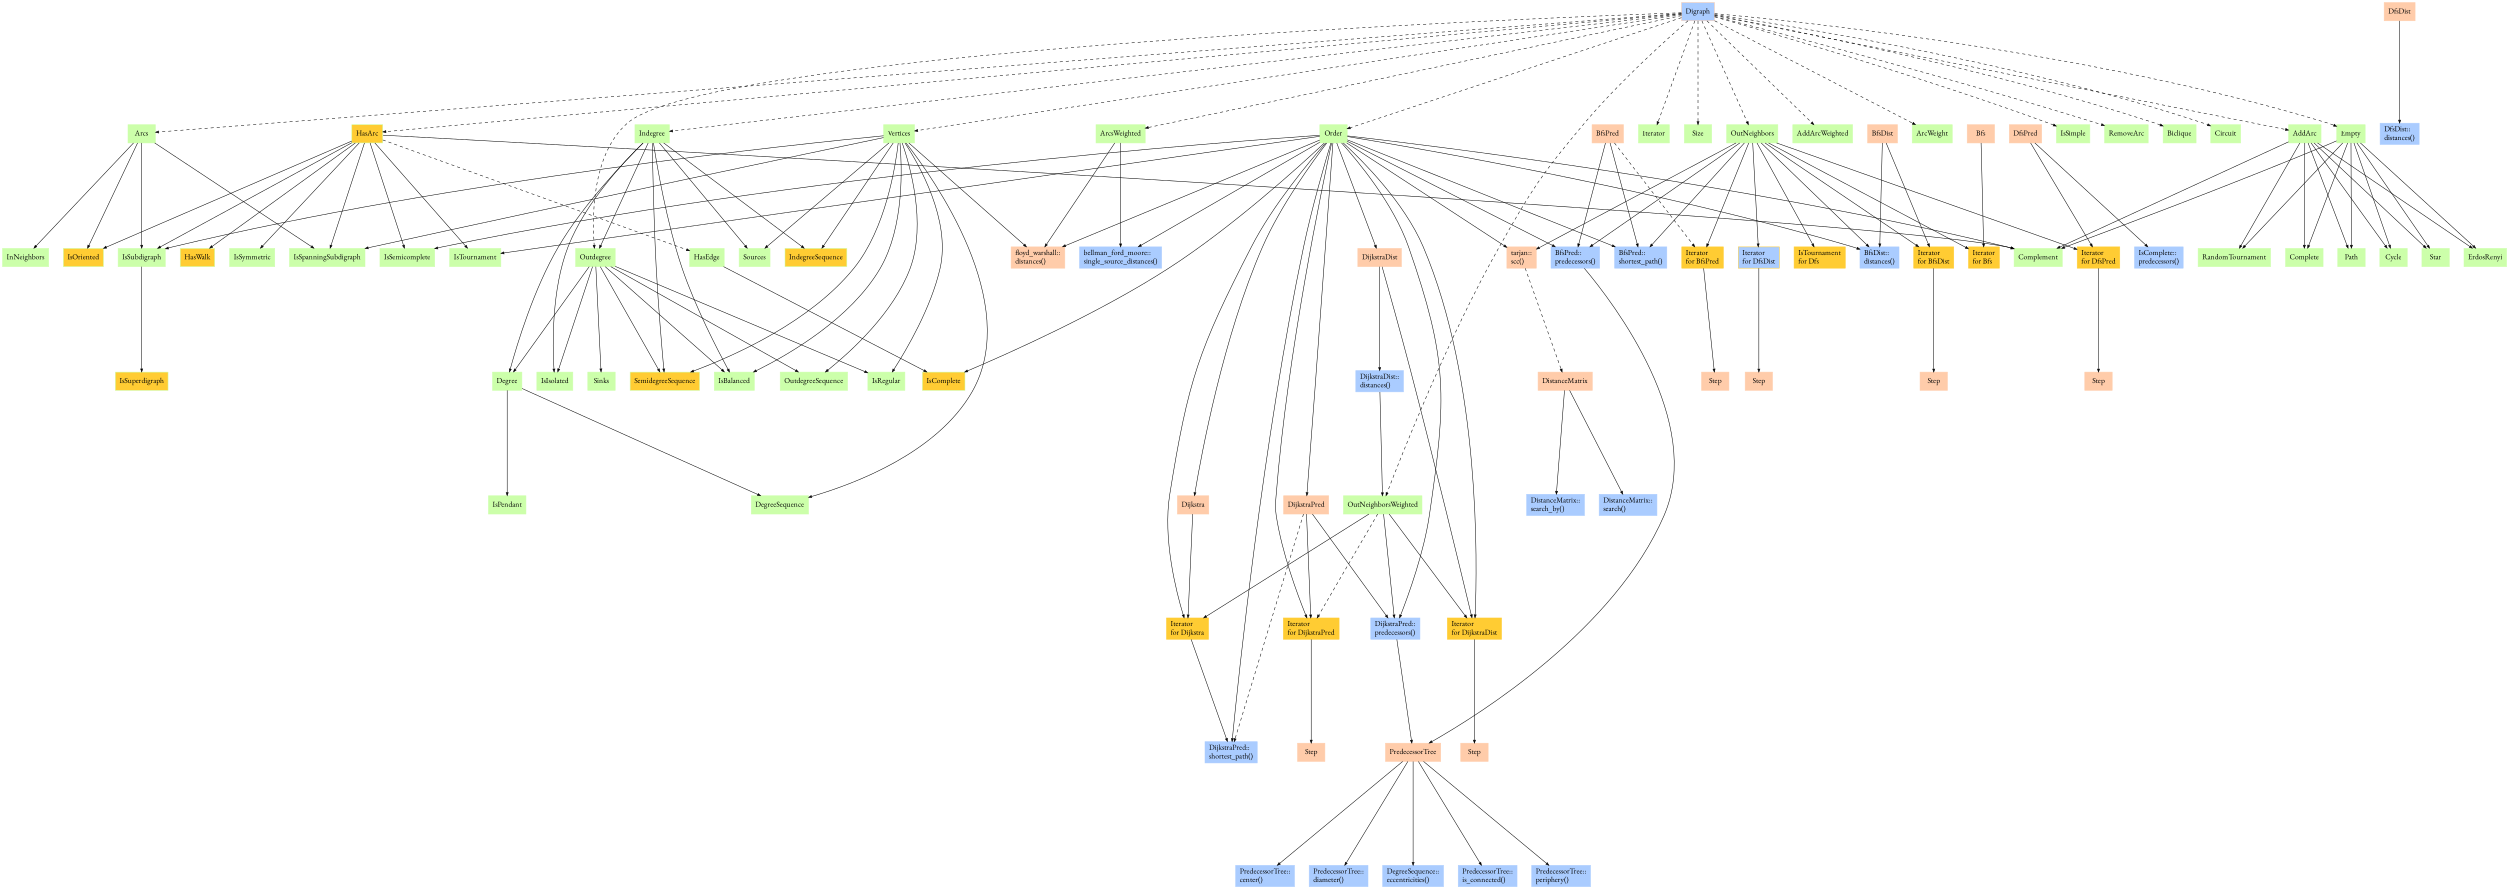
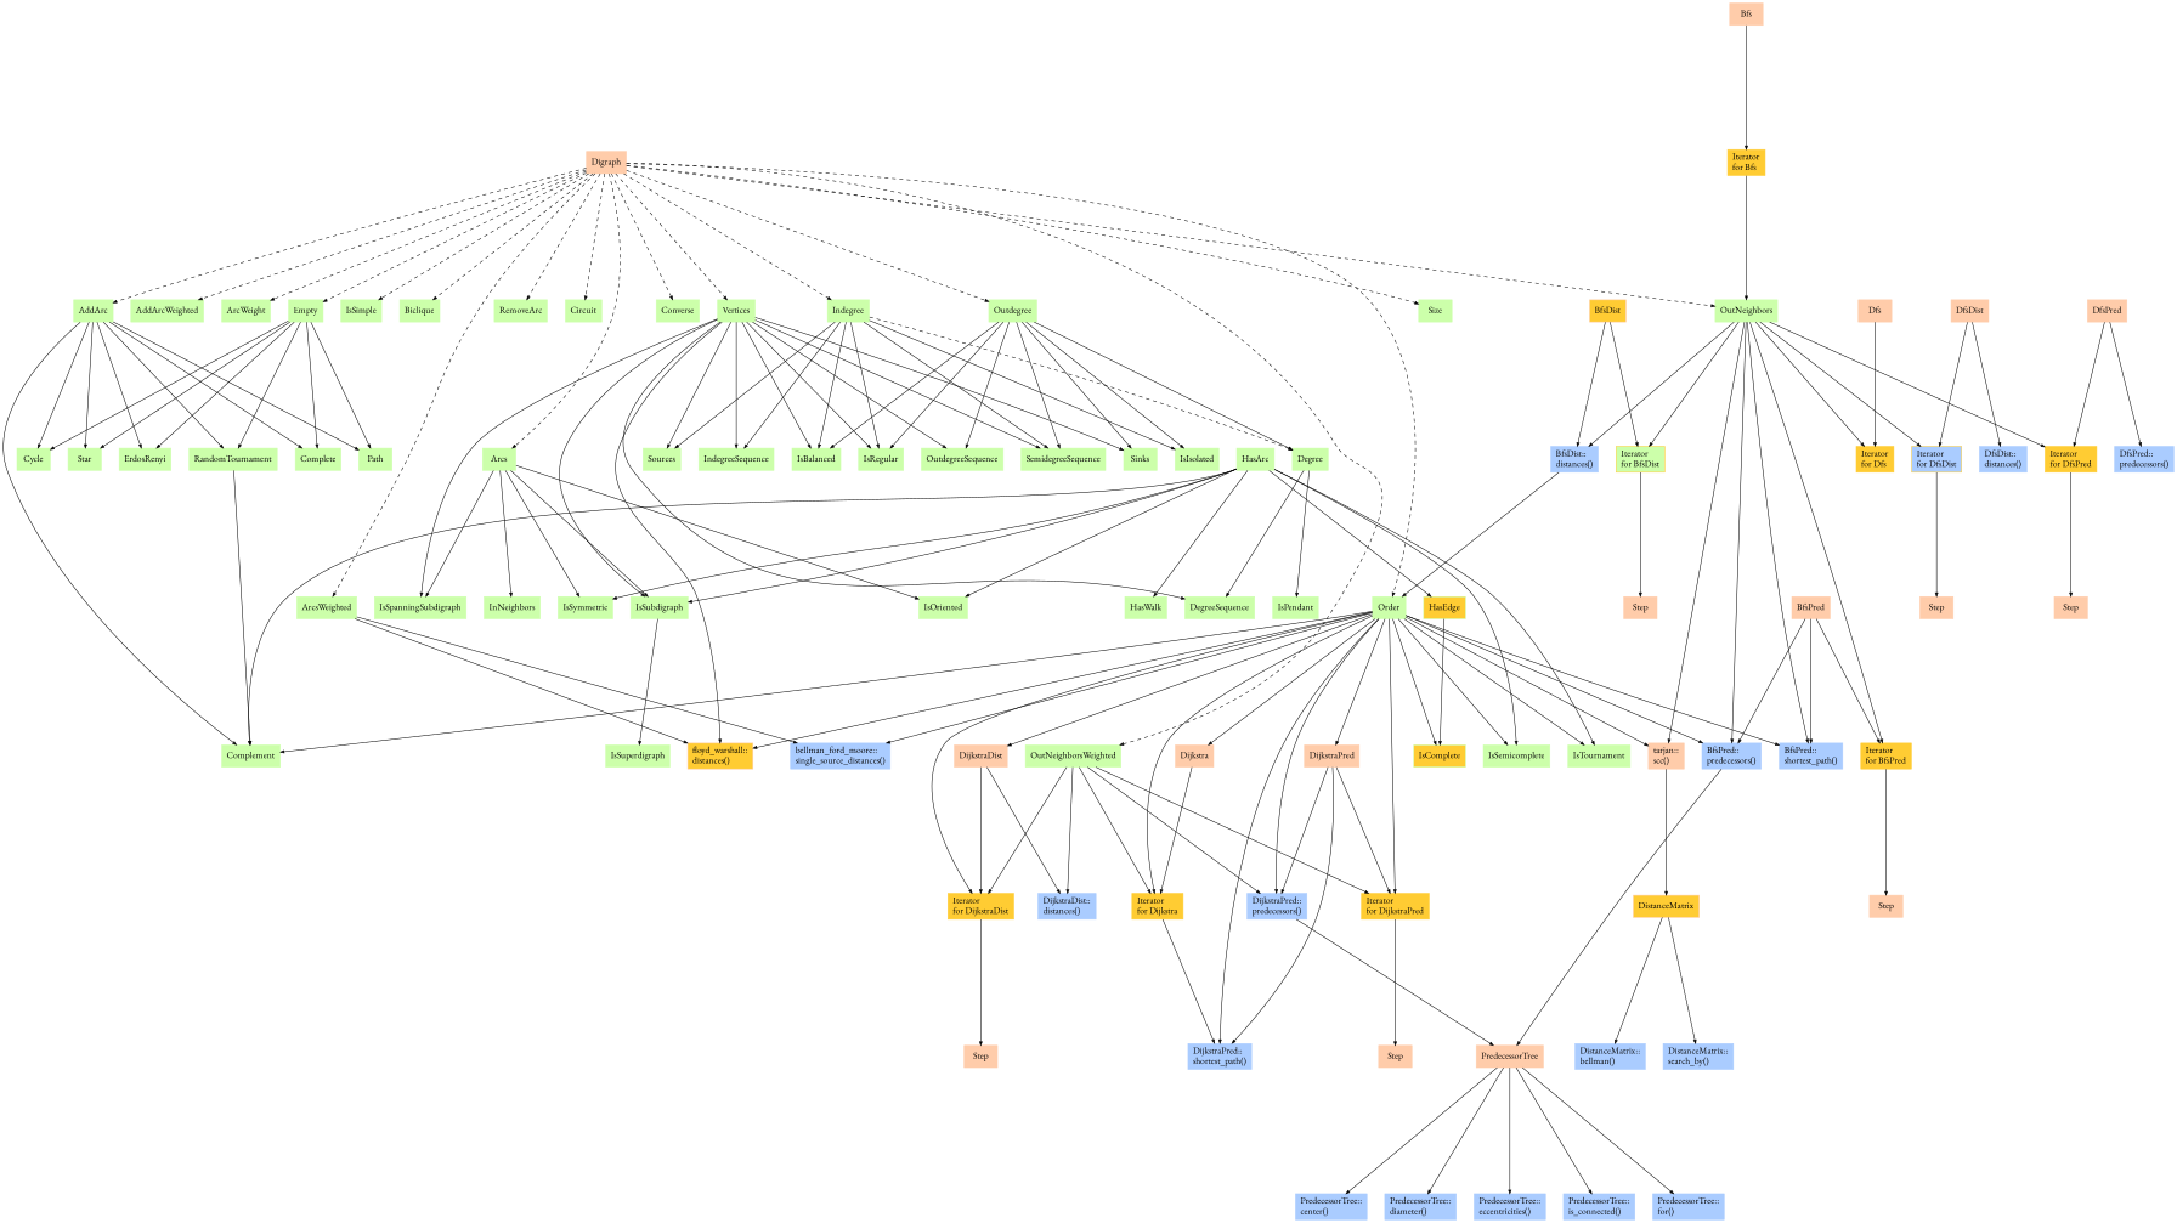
  digraph {
    fontname="EB Garamond"
    nodesep=0.4
    overlap_scaling=6
    ranksep=2.8
    scale=5.3
    node [color="#ccffaa" fontname="EB Garamond" fontsize=15 shape=box style=filled]
    edge [arrowsize=0.6 fontname="EB Garamond" fontsize=9]
    Biclique
    n2 [label=Circuit]
    Order
-   Converse [label=Iterator]
+   Converse
    Empty
    n6 [label=Complement]
    n7 [label=Complete]
    n8 [label=Path]
    n9 [label=Cycle]
    n10 [label=Star]
    Arcs
    n12 [label=Sinks]
    Vertices
    Indegree
    Outdegree
    n16 [label=Sources]
    n17 [label=Degree]
    Size
    n19 [label=AddArc]
    n20 [label=AddArcWeighted]
    n21 [label=ArcWeight]
    n22 [label=ArcsWeighted]
    n23 [label=DegreeSequence]
    n24 [label=ErdosRenyi]
-   n25 [label=HasArc fillcolor="#ffcc33"]
-   n26 [label=HasEdge]
-   n27 [label=HasWalk fillcolor="#ffcc33"]
+   n25 [label=HasArc]
+   n26 [label=HasEdge fillcolor="#ffcc33"]
+   n27 [label=HasWalk]
    n28 [label=InNeighbors]
-   n29 [label=IndegreeSequence fillcolor="#ffcc33"]
+   n29 [label=IndegreeSequence]
    n30 [label=IsBalanced]
    n31 [fillcolor="#ffcc33" label=IsComplete]
    n32 [label=IsIsolated]
-   n33 [label=IsOriented fillcolor="#ffcc33"]
+   n33 [label=IsOriented]
    n34 [label=IsPendant]
    n35 [label=IsRegular]
    n36 [label=IsSemicomplete]
    n37 [label=IsSimple]
    n38 [label=IsSpanningSubdigraph]
    n39 [label=IsSubdigraph]
-   n40 [label=IsSuperdigraph fillcolor="#ffcc33"]
+   n40 [label=IsSuperdigraph]
    n41 [label=IsSymmetric]
    n42 [label=IsTournament]
    n43 [label=OutNeighbors]
    n44 [label=OutNeighborsWeighted]
    n45 [label=OutdegreeSequence]
    n46 [label=RandomTournament]
    n47 [label=RemoveArc]
-   n48 [label=SemidegreeSequence fillcolor="#ffcc33"]
+   n48 [label=SemidegreeSequence]
    n49 [color="#aaccff" label="BfsDist::\ldistances()\l"]
    n50 [color="#aaccff" label="BfsPred::\lpredecessors()\l"]
    n51 [color="#aaccff" label="BfsPred::\lshortest_path()\l"]
    n52 [color="#aaccff" label="DfsDist::\ldistances()\l"]
-   n53 [color="#aaccff" label="IsComplete::\lpredecessors()\l"]
+   n53 [color="#aaccff" label="DfsPred::\lpredecessors()\l"]
    n54 [color="#aaccff" label="DijkstraDist::\ldistances()\l"]
    n55 [color="#aaccff" label="DijkstraPred::\lpredecessors()\l"]
    n56 [color="#aaccff" label="DijkstraPred::\lshortest_path()\l"]
-   n57 [color="#aaccff" label="DistanceMatrix::\lsearch()\l"]
+   n57 [color="#aaccff" label="DistanceMatrix::\lbellman()\l"]
    n58 [color="#aaccff" label="DistanceMatrix::\lsearch_by()\l"]
    n59 [color="#aaccff" label="PredecessorTree::\lcenter()\l"]
    n60 [color="#aaccff" label="PredecessorTree::\ldiameter()\l"]
-   n61 [color="#aaccff" label="DegreeSequence::\leccentricities()\l"]
+   n61 [color="#aaccff" label="PredecessorTree::\leccentricities()\l"]
    n62 [color="#aaccff" label="PredecessorTree::\lis_connected()\l"]
-   n63 [color="#aaccff" label="PredecessorTree::\lperiphery()\l"]
+   n63 [color="#aaccff" label="PredecessorTree::\lfor()\l"]
    n64 [color="#aaccff" label="bellman_ford_moore::\lsingle_source_distances()\l"]
-   n65 [color="#ffccaa" label="floyd_warshall::\ldistances()\l"]
+   n65 [color="#ffccaa" label="floyd_warshall::\ldistances()\l" fillcolor="#ffcc33"]
    n66 [color="#ffccaa" label="tarjan::\lscc()\l"]
    Bfs [color="#ffccaa"]
-   n68 [color="#ffccaa" label=BfsDist]
+   n68 [color="#ffccaa" label=BfsDist fillcolor="#ffcc33"]
    n69 [color="#ffccaa" label=Step]
    n70 [color="#ffccaa" label=BfsPred]
    n71 [color="#ffccaa" label=Step]
-   n72 [color="#ffccaa" label="Digraph" fillcolor="#aaccff"]
+   n72 [color="#ffccaa" label="Digraph"]
+   Dfs [color="#ffccaa"]
    n74 [color="#ffccaa" label=DfsDist]
    n75 [color="#ffccaa" label=Step]
    n76 [color="#ffccaa" label=DfsPred]
    n77 [color="#ffccaa" label=Step]
    Dijkstra [color="#ffccaa"]
    n79 [color="#ffccaa" label=DijkstraDist]
    n80 [color="#ffccaa" label=Step]
    n81 [color="#ffccaa" label=DijkstraPred]
    n82 [color="#ffccaa" label=Step]
-   n83 [color="#ffccaa" label=DistanceMatrix]
+   n83 [color="#ffccaa" label=DistanceMatrix fillcolor="#ffcc33"]
    n84 [color="#ffccaa" label=PredecessorTree]
-   n85 [color="#ffcc33" label="Iterator\lfor BfsDist\l"]
+   n85 [color="#ffcc33" label="Iterator\lfor BfsDist\l" fillcolor="#ccffaa"]
    n86 [color="#ffcc33" label="Iterator\lfor BfsPred\l"]
    n87 [color="#ffcc33" label="Iterator\lfor Bfs\l"]
    n88 [color="#ffcc33" fillcolor="#aaccff" label="Iterator\lfor DfsDist\l"]
    n89 [color="#ffcc33" label="Iterator\lfor DfsPred\l"]
-   n90 [color="#ffcc33" label="IsTournament\lfor Dfs\l"]
+   n90 [color="#ffcc33" label="Iterator\lfor Dfs\l"]
    n91 [color="#ffcc33" label="Iterator\lfor DijkstraDist\l"]
    n92 [color="#ffcc33" label="Iterator\lfor DijkstraPred\l"]
    n93 [color="#ffcc33" label="Iterator\lfor Dijkstra"]
    subgraph sub_1 {
      Biclique
      n2
      Order
      Converse
      Empty
      n6
      n7
      n8
      n9
      n10
      Arcs
      n12
      Vertices
      Indegree
      Outdegree
      n16
      n17
      Size
      n19
      n20
      n21
      n22
      n23
      n24
      n25
      n26
      n27
      n28
      n29
      n30
      n31
      n32
      n33
      n34
      n35
      n36
      n37
      n38
      n39
      n40
      n41
      n42
      n43
      n44
      n45
      n46
      n47
      n48
    }
    subgraph sub_2 {
      n49
      n50
      n51
      n52
      n53
      n54
      n55
      n56
      n57
      n58
      n59
      n60
      n61
      n62
      n63
      n64
    }
    subgraph sub_3 {
      n65
      n66
    }
    subgraph sub_4 {
      Bfs
      n68
      n69
      n70
      n71
      n72
+     Dfs
      n74
      n75
      n76
      n77
      Dijkstra
      n79
      n80
      n81
      n82
      n83
      n84
    }
    subgraph sub_5 {
      n2
      n6
      n7
      n8
      n9
      n10
      n12
      n16
      n17
      n23
      n24
      n26
      n27
      n28
      n29
      n30
      n31
      n32
      n33
      n34
      n35
      n36
      n38
      n39
      n40
      n41
      n42
      n45
      n46
      n48
      n85
      n86
      n87
      n88
      n89
      n90
      n91
      n92
      n93
    }
    Order -> n6
    Order -> n31
    Order -> n36
    Order -> n42
-   Order -> n49
+   n49 -> Order
    Order -> n50
    Order -> n51
    Order -> n55
    Order -> n56
    Order -> n64
    Order -> n65
    Order -> n66
    Order -> Dijkstra
    Order -> n79
    Order -> n81
    Order -> n91
    Order -> n92
    Order -> n93
-   Empty -> n6
+   n46 -> n6
    Empty -> n7
    Empty -> n8
    Empty -> n9
    Empty -> n10
    Empty -> n24
    Empty -> n46
    Arcs -> n28
    Arcs -> n33
    Arcs -> n38
    Arcs -> n39
+   Arcs -> n41
+   Vertices -> n12
    Vertices -> n16
    Vertices -> n23
    Vertices -> n29
    Vertices -> n30
    Vertices -> n35
    Vertices -> n38
    Vertices -> n39
    Vertices -> n45
    Vertices -> n48
    Vertices -> n65
    Indegree -> n16
-   Indegree -> n17
+   Indegree -> n17 [style=dashed]
    Indegree -> n29
    Indegree -> n30
    Indegree -> n32
-   Indegree -> Outdegree
+   Indegree -> n35
    Indegree -> n48
    Outdegree -> n12
    Outdegree -> n17
    Outdegree -> n30
    Outdegree -> n32
    Outdegree -> n35
    Outdegree -> n45
    Outdegree -> n48
    n17 -> n23
    n17 -> n34
    n19 -> n6
    n19 -> n7
    n19 -> n8
    n19 -> n9
    n19 -> n10
    n19 -> n24
    n19 -> n46
    n22 -> n64
    n22 -> n65
    n25 -> n6
-   n25 -> n26 [style=dashed]
+   n25 -> n26
    n25 -> n27
    n25 -> n33
    n25 -> n36
-   n25 -> n38
    n25 -> n39
    n25 -> n41
    n25 -> n42
    n26 -> n31
    n39 -> n40
    n43 -> n49
    n43 -> n50
    n43 -> n51
    n43 -> n66
    n43 -> n85
    n43 -> n86
-   n43 -> n87
+   n87 -> n43
    n43 -> n88
    n43 -> n89
    n43 -> n90
-   n54 -> n44
+   n44 -> n54
    n44 -> n55
    n44 -> n91
-   n44 -> n92 [style=dashed]
+   n44 -> n92
    n44 -> n93
    n50 -> n84
    n55 -> n84
-   n66 -> n83 [style=dashed]
+   n66 -> n83
    Bfs -> n87
    n68 -> n49
    n68 -> n85
    n70 -> n50
    n70 -> n51
-   n70 -> n86 [style=dashed]
+   n70 -> n86
    n72 -> Biclique [style=dashed weight=1]
    n72 -> n2 [style=dashed weight=1]
    n72 -> Order [style=dashed weight=1]
    n72 -> Converse [style=dashed weight=1]
    n72 -> Empty [style=dashed weight=1]
    n72 -> Arcs [style=dashed weight=1]
    n72 -> Vertices [style=dashed weight=1]
    n72 -> Indegree [style=dashed weight=1]
    n72 -> Outdegree [style=dashed weight=1]
    n72 -> Size [style=dashed weight=1]
    n72 -> n19 [style=dashed weight=1]
    n72 -> n20 [style=dashed weight=1]
    n72 -> n21 [style=dashed weight=1]
    n72 -> n22 [style=dashed weight=1]
-   n72 -> n25 [style=dashed weight=1]
    n72 -> n37 [style=dashed weight=1]
    n72 -> n43 [style=dashed weight=1]
    n72 -> n44 [style=dashed weight=1]
    n72 -> n47 [style=dashed weight=1]
+   Dfs -> n90
    n74 -> n52
+   n74 -> n88
    n76 -> n53
    n76 -> n89
    Dijkstra -> n93
    n79 -> n54
    n79 -> n91
    n81 -> n55
-   n81 -> n56 [style=dashed]
+   n81 -> n56
    n81 -> n92
    n83 -> n57
    n83 -> n58
    n84 -> n59
    n84 -> n60
    n84 -> n61
    n84 -> n62
    n84 -> n63
    n85 -> n69
    n86 -> n71
    n88 -> n75
    n89 -> n77
    n91 -> n80
    n92 -> n82
    n93 -> n56
  }
